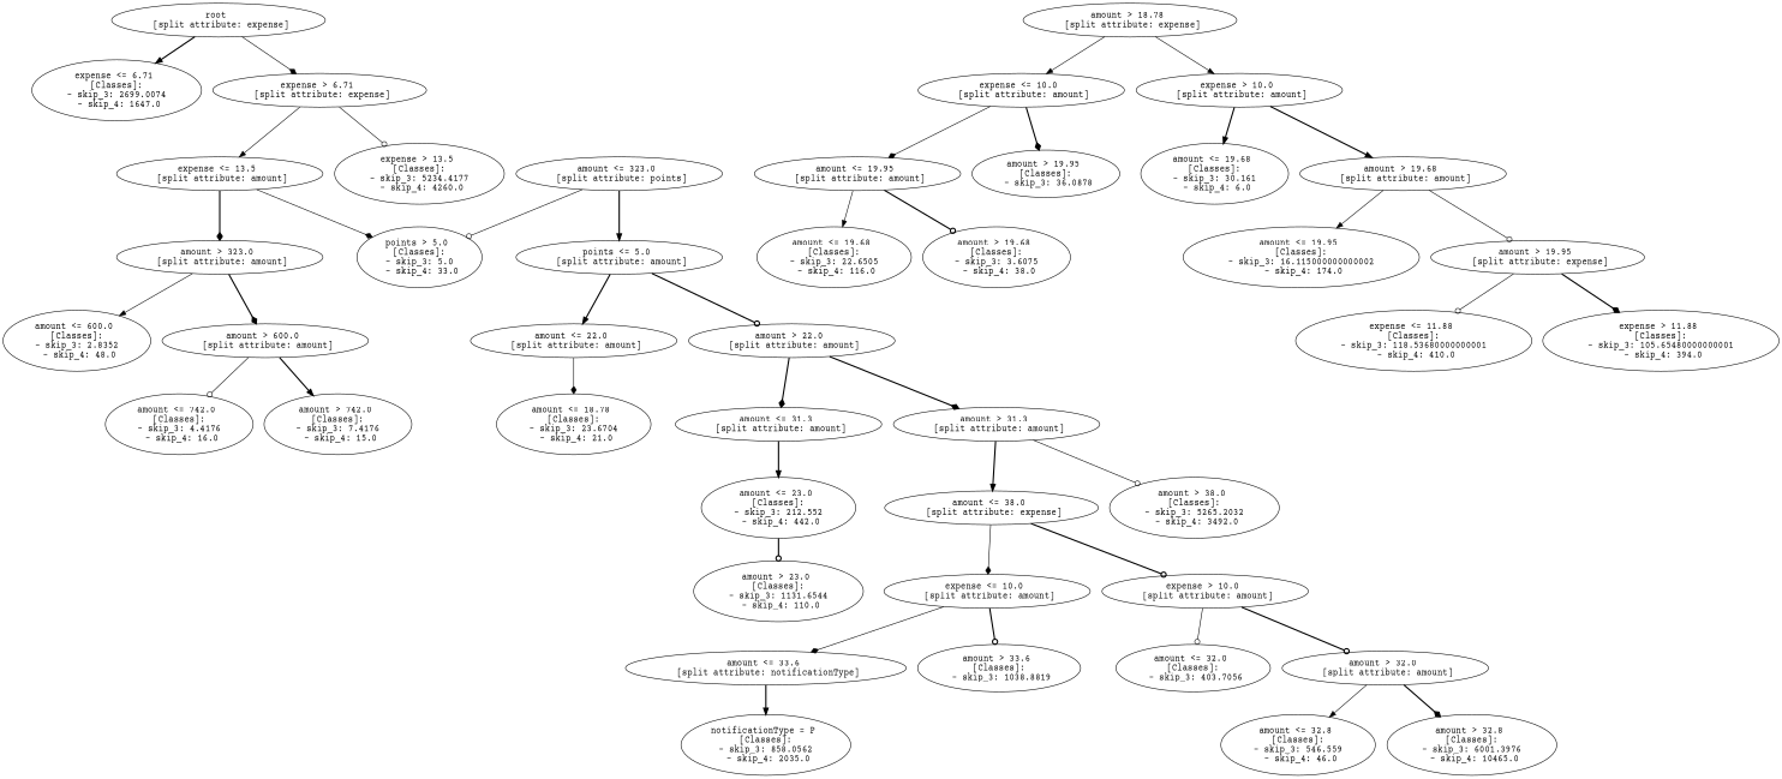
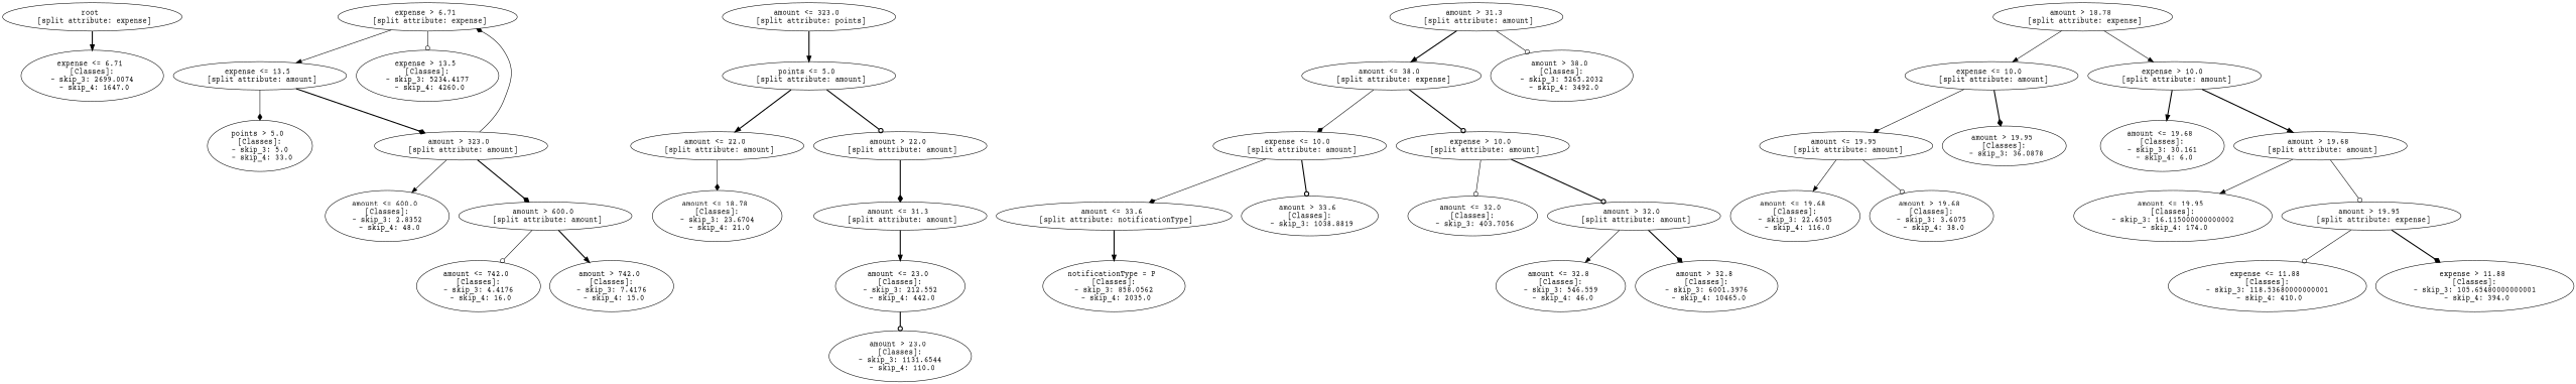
  digraph {
    fontname="Courier Prime"
    node [fontname="Courier Prime"]
    edge [arrowhead=normal fontname="Courier Prime" style=bold]
    n1 [label="root \n [split attribute: expense]"]
    n2 [label="expense <= 6.71 \n [Classes]: \n - skip_3: 2699.0074 \n - skip_4: 1647.0"]
    n3 [label="expense > 6.71 \n [split attribute: expense]"]
    n4 [label="expense <= 13.5 \n [split attribute: amount]"]
    n5 [label="expense > 13.5 \n [Classes]: \n - skip_3: 5234.4177 \n - skip_4: 4260.0"]
    n6 [label="amount > 323.0 \n [split attribute: amount]"]
    n7 [label="points > 5.0 \n [Classes]: \n - skip_3: 5.0 \n - skip_4: 33.0"]
    n8 [label="amount <= 323.0 \n [split attribute: points]"]
    n9 [label="points <= 5.0 \n [split attribute: amount]"]
    n10 [label="amount <= 600.0 \n [Classes]: \n - skip_3: 2.8352 \n - skip_4: 48.0"]
    n11 [label="amount > 600.0 \n [split attribute: amount]"]
    n12 [label="amount <= 22.0 \n [split attribute: amount]"]
    n13 [label="amount > 22.0 \n [split attribute: amount]"]
    n14 [label="amount <= 18.78 \n [Classes]: \n - skip_3: 23.6704 \n - skip_4: 21.0"]
    n15 [label="amount <= 31.3 \n [split attribute: amount]"]
    n16 [label="amount > 31.3 \n [split attribute: amount]"]
    n17 [label="amount > 18.78 \n [split attribute: expense]"]
    n18 [label="expense <= 10.0 \n [split attribute: amount]"]
    n19 [label="expense > 10.0 \n [split attribute: amount]"]
    n20 [label="amount <= 19.95 \n [split attribute: amount]"]
    n21 [label="amount > 19.95 \n [Classes]: \n - skip_3: 36.0878"]
    n22 [label="amount <= 19.68 \n [Classes]: \n - skip_3: 30.161 \n - skip_4: 6.0"]
    n23 [label="amount > 19.68 \n [split attribute: amount]"]
    n24 [label="amount <= 19.68 \n [Classes]: \n - skip_3: 22.6505 \n - skip_4: 116.0"]
    n25 [label="amount > 19.68 \n [Classes]: \n - skip_3: 3.6075 \n - skip_4: 38.0"]
    n26 [label="amount <= 19.95 \n [Classes]: \n - skip_3: 16.115000000000002 \n - skip_4: 174.0"]
    n27 [label="amount > 19.95 \n [split attribute: expense]"]
    n28 [label="expense <= 11.88 \n [Classes]: \n - skip_3: 118.53680000000001 \n - skip_4: 410.0"]
    n29 [label="expense > 11.88 \n [Classes]: \n - skip_3: 105.65480000000001 \n - skip_4: 394.0"]
    n30 [label="amount <= 23.0 \n [Classes]: \n - skip_3: 212.552 \n - skip_4: 442.0"]
    n31 [label="amount <= 38.0 \n [split attribute: expense]"]
    n32 [label="amount > 38.0 \n [Classes]: \n - skip_3: 5265.2032 \n - skip_4: 3492.0"]
    n33 [label="amount > 23.0 \n [Classes]: \n - skip_3: 1131.6544 \n - skip_4: 110.0"]
    n34 [label="expense <= 10.0 \n [split attribute: amount]"]
    n35 [label="expense > 10.0 \n [split attribute: amount]"]
    n36 [label="amount <= 33.6 \n [split attribute: notificationType]"]
    n37 [label="amount > 33.6 \n [Classes]: \n - skip_3: 1038.8819"]
    n38 [label="amount <= 32.0 \n [Classes]: \n - skip_3: 403.7056"]
    n39 [label="amount > 32.0 \n [split attribute: amount]"]
    n40 [label="notificationType = P \n [Classes]: \n - skip_3: 858.0562 \n - skip_4: 2035.0"]
    n41 [label="amount <= 32.8 \n [Classes]: \n - skip_3: 546.559 \n - skip_4: 46.0"]
    n42 [label="amount > 32.8 \n [Classes]: \n - skip_3: 6001.3976 \n - skip_4: 10465.0"]
    n43 [label="amount <= 742.0 \n [Classes]: \n - skip_3: 4.4176 \n - skip_4: 16.0"]
    n44 [label="amount > 742.0 \n [Classes]: \n - skip_3: 7.4176 \n - skip_4: 15.0"]
    n1 -> n2
-   n1 -> n3 [arrowhead=diamond style=solid]
+   n6 -> n3 [arrowhead=diamond style=solid]
    n3 -> n4 [style=solid]
    n3 -> n5 [arrowhead=odot style=solid]
    n4 -> n6 [arrowhead=diamond]
    n4 -> n7 [arrowhead=diamond style=solid]
    n6 -> n10 [style=solid]
    n6 -> n11 [arrowhead=diamond]
-   n8 -> n7 [arrowhead=odot style=solid]
    n8 -> n9
    n9 -> n12
    n9 -> n13 [arrowhead=odot]
    n11 -> n43 [arrowhead=odot style=solid]
    n11 -> n44
    n12 -> n14 [arrowhead=diamond style=solid]
    n13 -> n15 [arrowhead=diamond]
-   n13 -> n16 [arrowhead=diamond]
    n15 -> n30
    n16 -> n31
    n16 -> n32 [arrowhead=odot style=solid]
    n17 -> n18 [style=solid]
    n17 -> n19 [style=solid]
    n18 -> n20 [arrowhead=diamond style=solid]
    n18 -> n21 [arrowhead=diamond]
    n19 -> n22
    n19 -> n23
    n20 -> n24 [style=solid]
-   n20 -> n25 [arrowhead=odot]
+   n20 -> n25 [arrowhead=odot style=solid]
    n23 -> n26 [style=solid]
    n23 -> n27 [arrowhead=odot style=solid]
    n27 -> n28 [arrowhead=odot style=solid]
    n27 -> n29 [arrowhead=diamond]
    n30 -> n33 [arrowhead=odot]
    n31 -> n34 [arrowhead=diamond style=solid]
    n31 -> n35 [arrowhead=odot]
    n34 -> n36 [arrowhead=diamond style=solid]
    n34 -> n37 [arrowhead=odot]
    n35 -> n38 [arrowhead=odot style=solid]
    n35 -> n39 [arrowhead=odot]
    n36 -> n40
    n39 -> n41 [style=solid]
    n39 -> n42 [arrowhead=diamond]
  }
